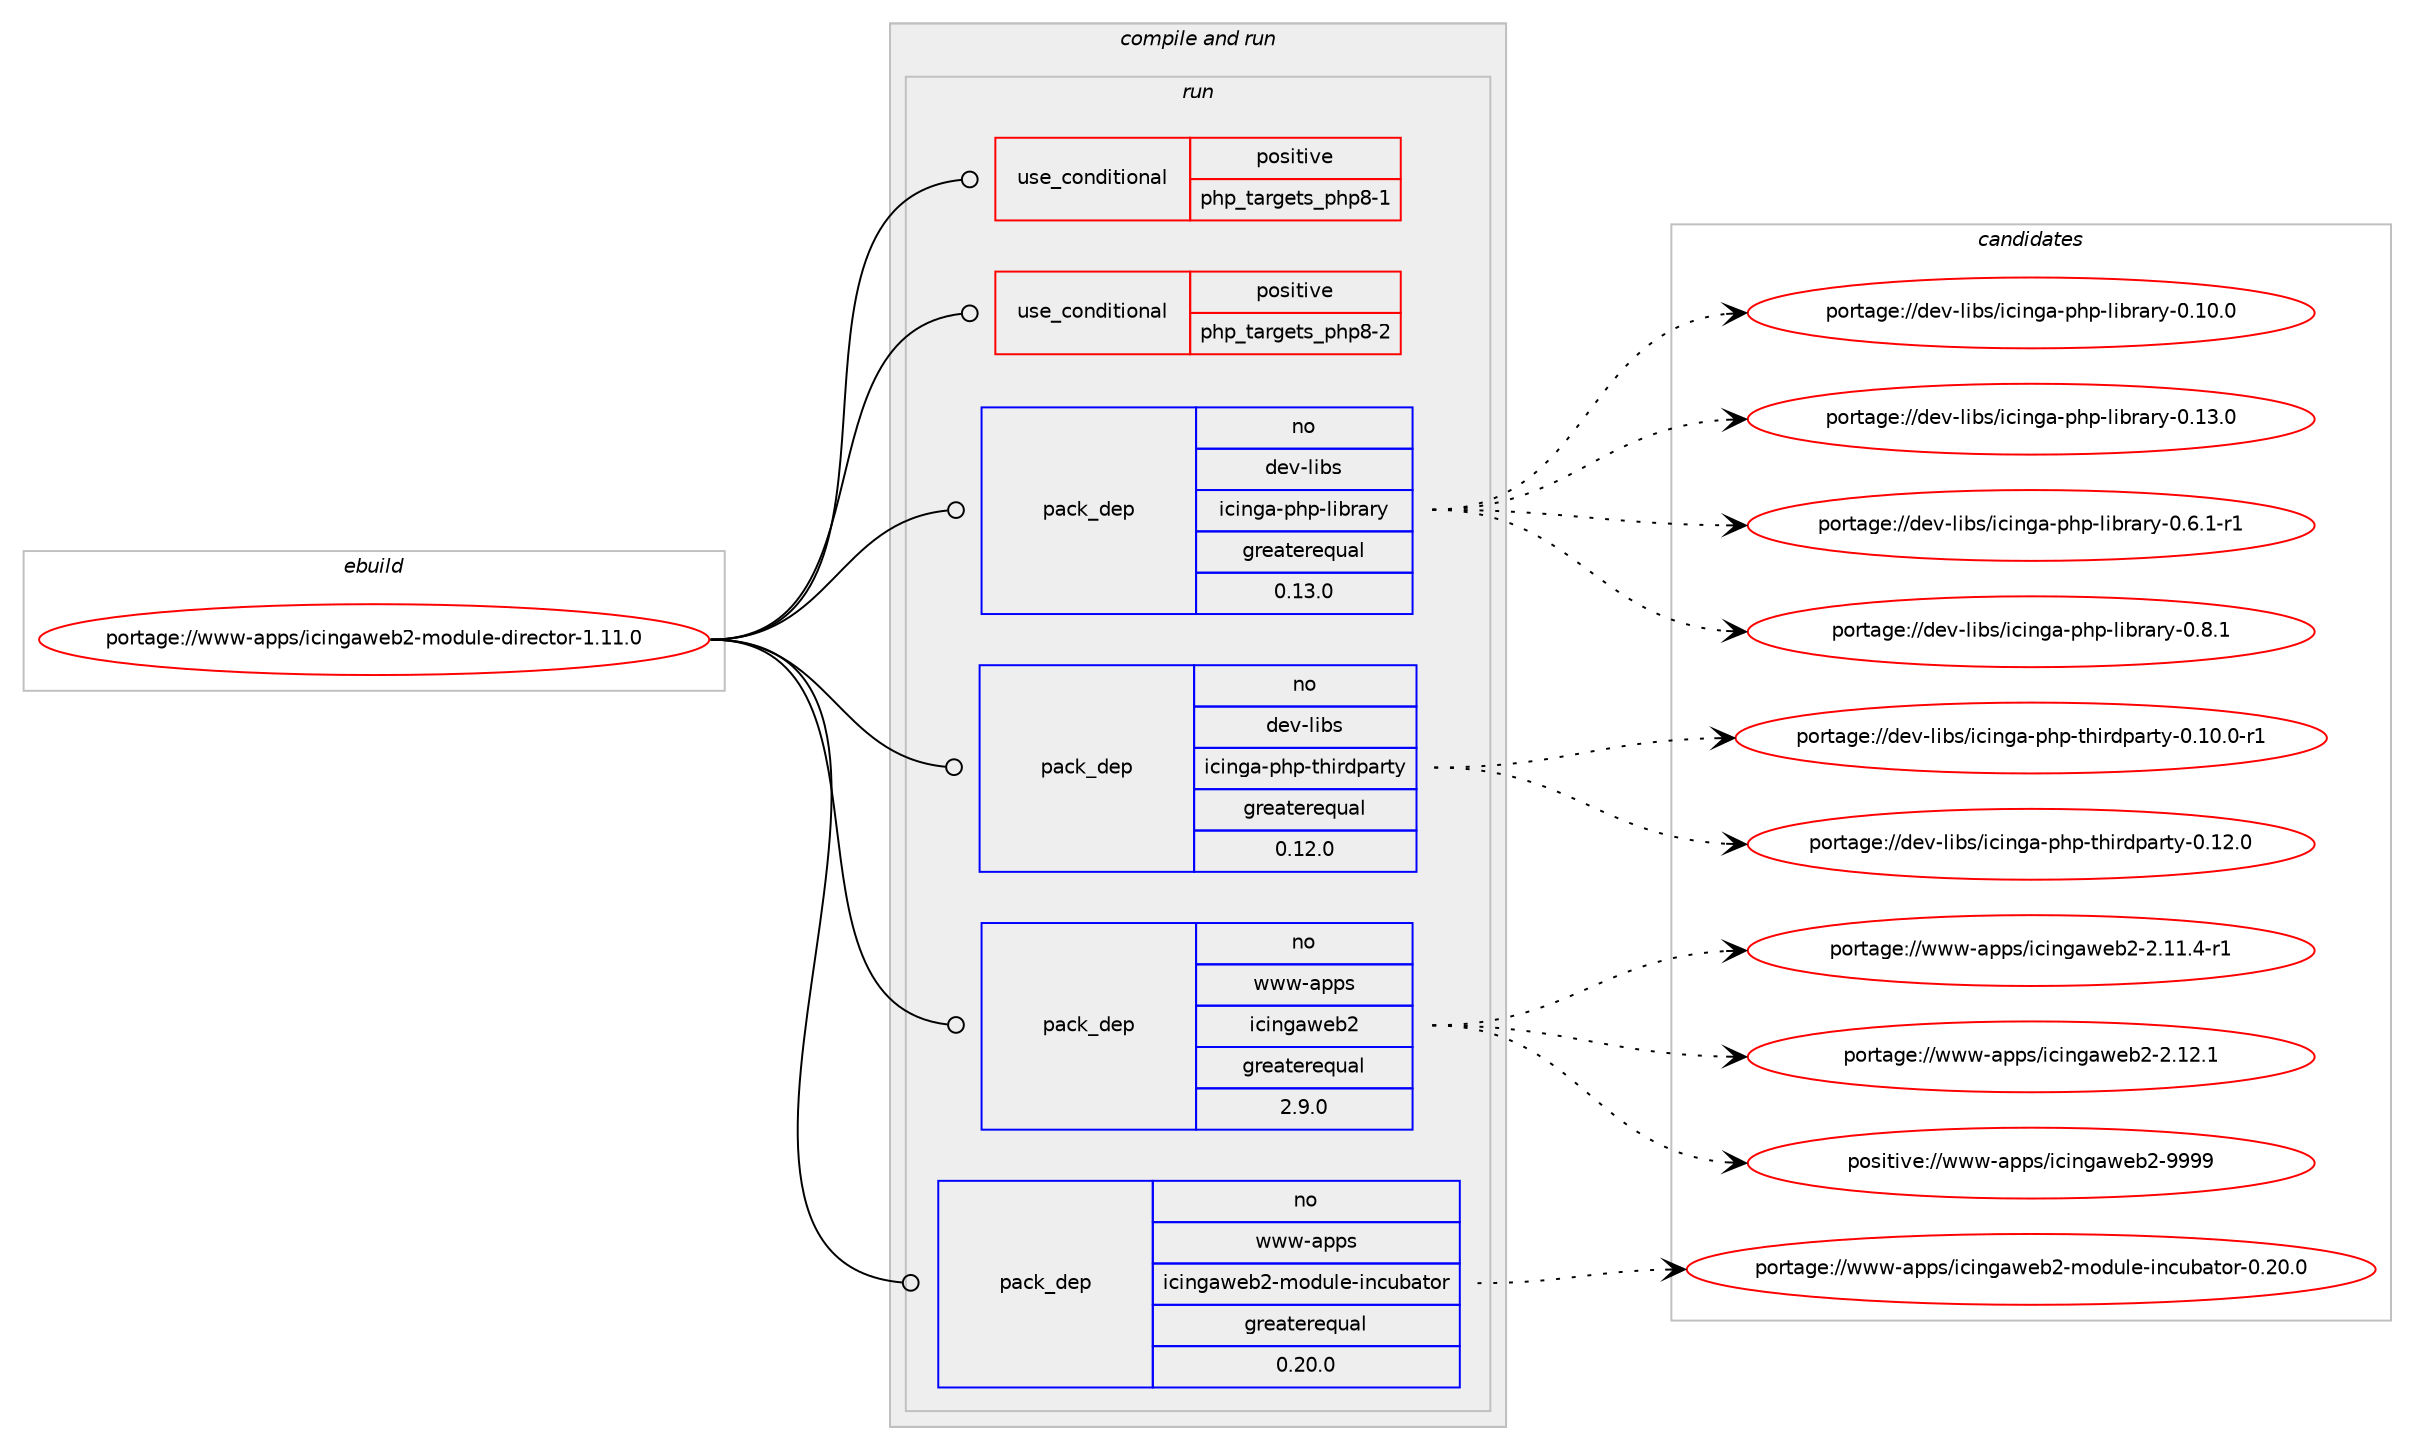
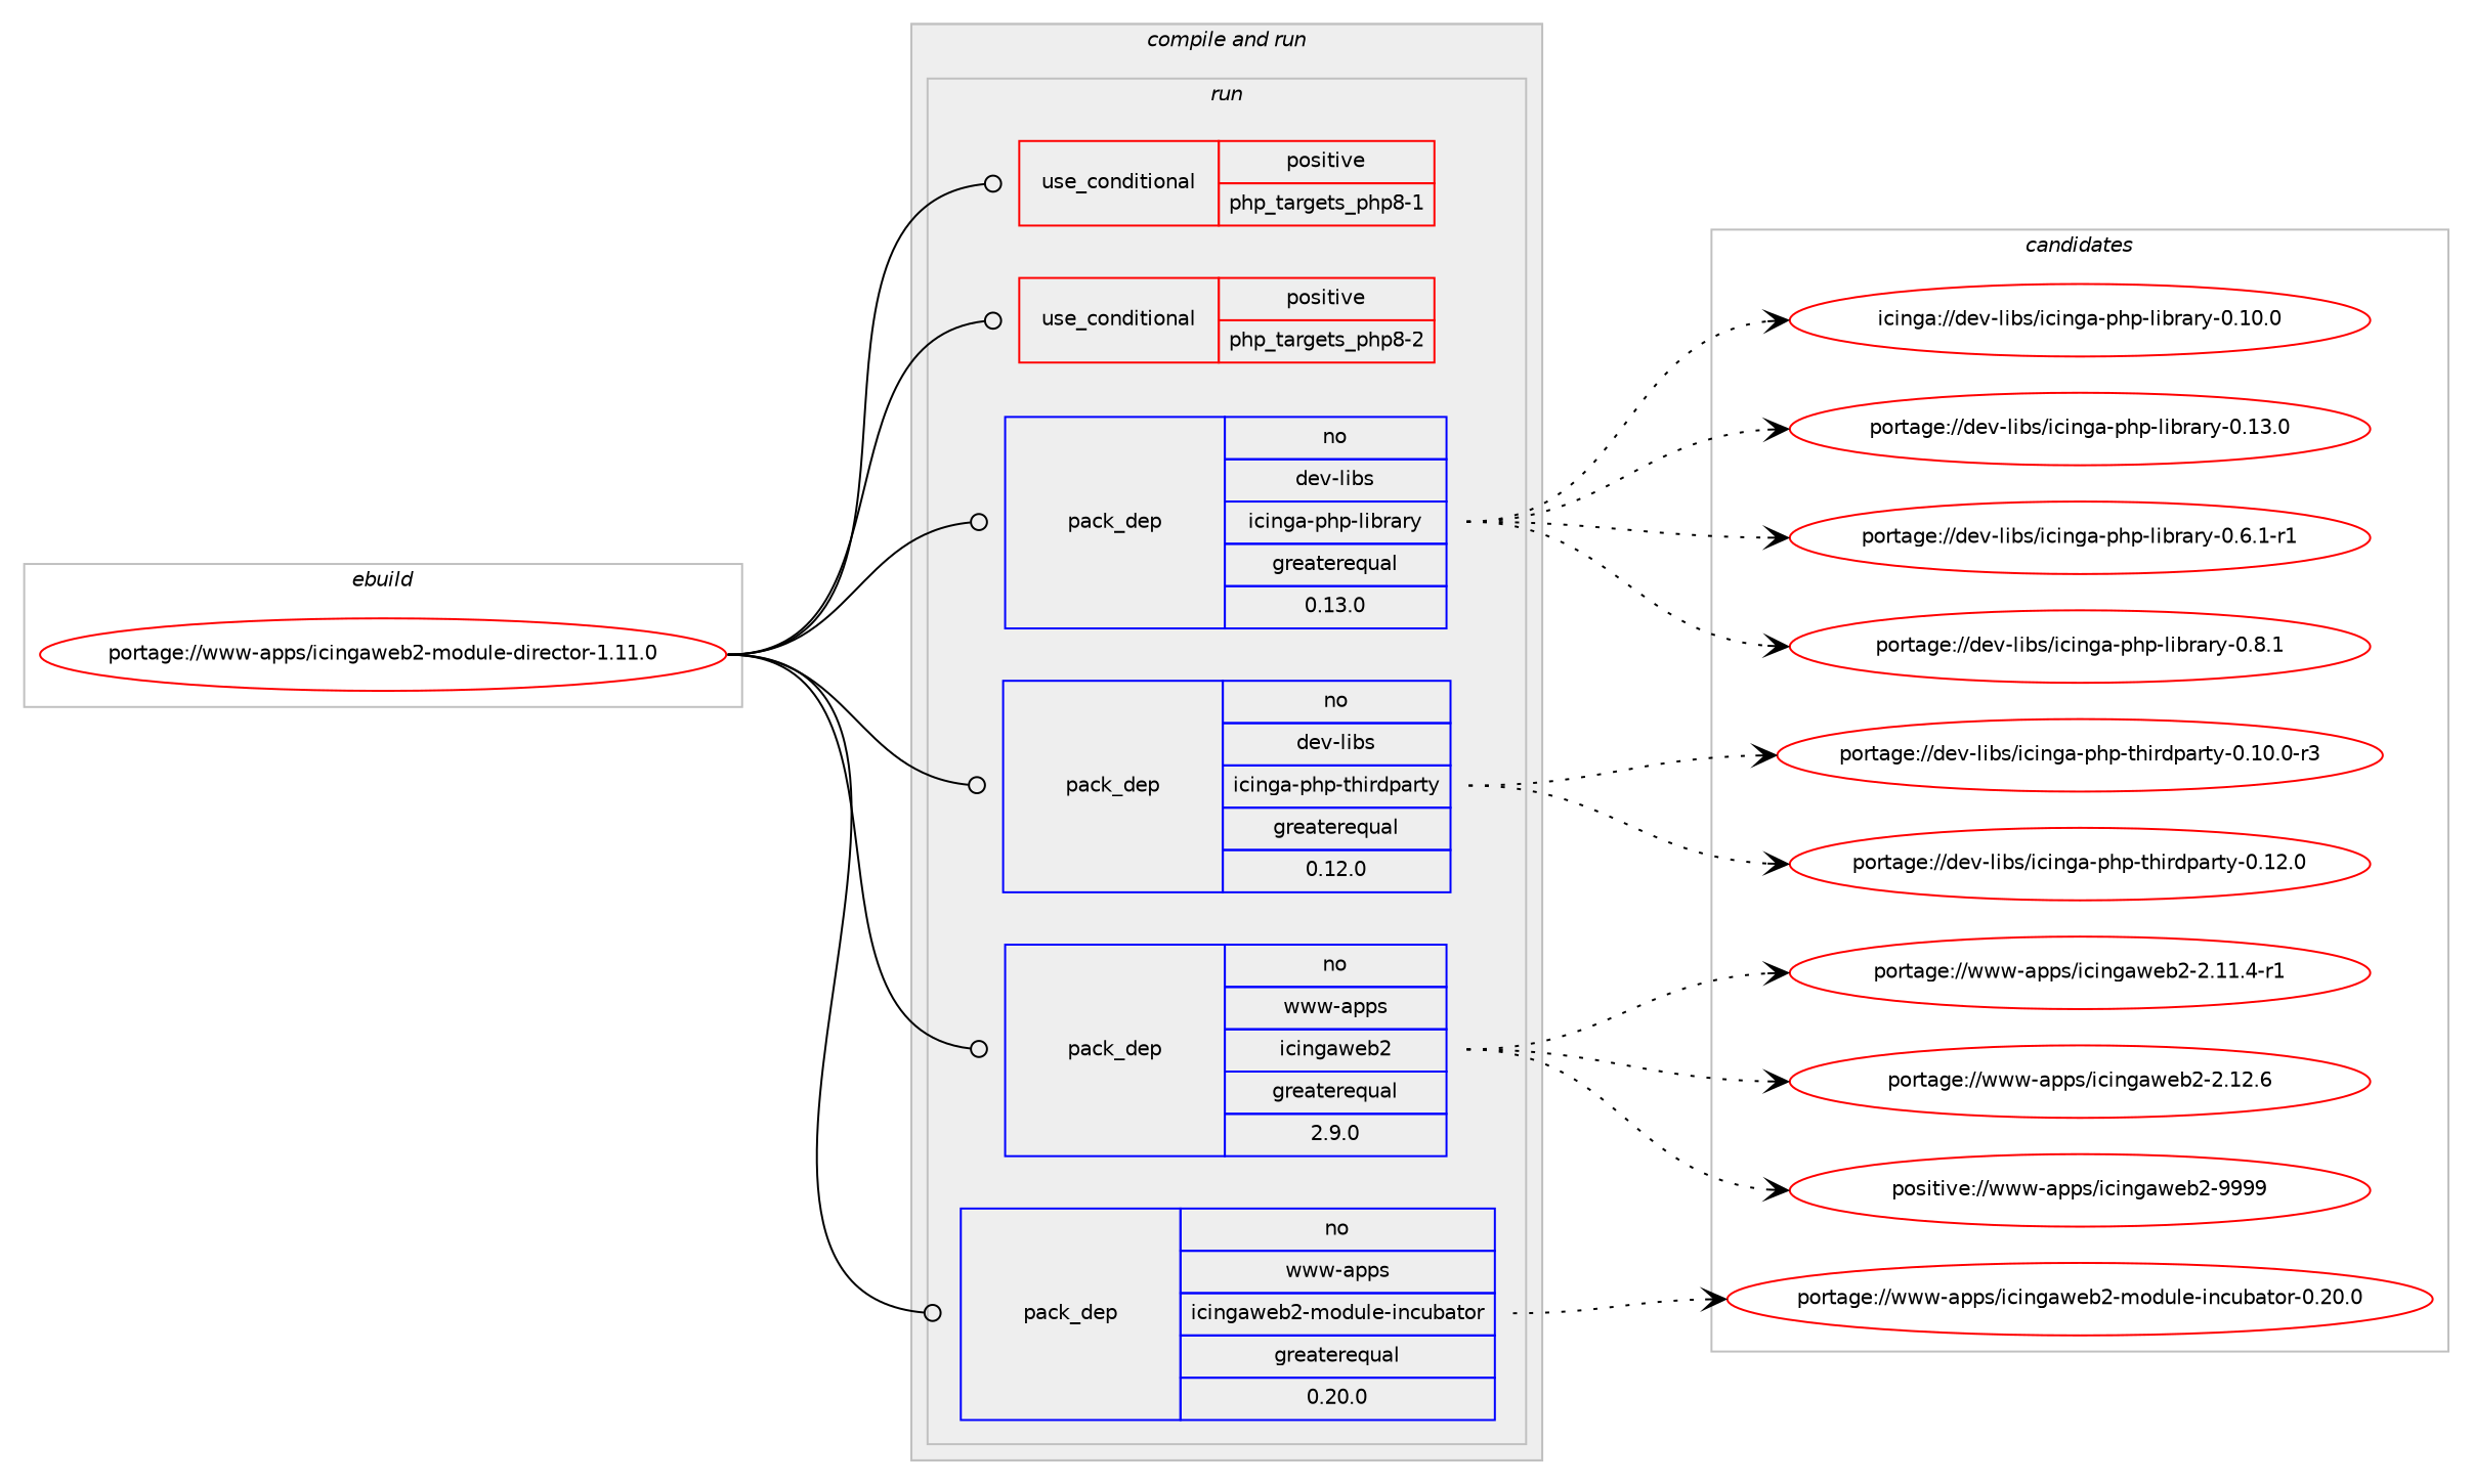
  digraph {
    compound=true
    concentrate=true
    fontname=Helvetica
    fontsize=10
    newrank=true
    rankdir=LR
    ranksep=1.5
    node [color=red fontname=Helvetica fontsize=10]
    edge [arrowhead=vee headport=w style=dotted tailport=e weight=100]
    n1 [label="portage://www-apps/icingaweb2-module-director-1.11.0" width=4]
    n2 [label=<<TABLE BORDER="0" CELLBORDER="1" CELLSPACING="0" CELLPADDING="4"><TR><TD ROWSPAN="3" CELLPADDING="10">use_conditional</TD></TR><TR><TD>positive</TD></TR><TR><TD>php_targets_php8-1</TD></TR></TABLE>> shape=none]
    n3 [label=<<TABLE BORDER="0" CELLBORDER="1" CELLSPACING="0" CELLPADDING="4"><TR><TD ROWSPAN="3" CELLPADDING="10">use_conditional</TD></TR><TR><TD>positive</TD></TR><TR><TD>php_targets_php8-2</TD></TR></TABLE>> shape=none]
    n4 [color=blue label=<<TABLE BORDER="0" CELLBORDER="1" CELLSPACING="0" CELLPADDING="4" WIDTH="220"><TR><TD ROWSPAN="6" CELLPADDING="30">pack_dep</TD></TR><TR><TD WIDTH="110">no</TD></TR><TR><TD>dev-libs</TD></TR><TR><TD>icinga-php-library</TD></TR><TR><TD>greaterequal</TD></TR><TR><TD>0.13.0</TD></TR></TABLE>> shape=none]
    n5 [color=blue label=<<TABLE BORDER="0" CELLBORDER="1" CELLSPACING="0" CELLPADDING="4" WIDTH="220"><TR><TD ROWSPAN="6" CELLPADDING="30">pack_dep</TD></TR><TR><TD WIDTH="110">no</TD></TR><TR><TD>dev-libs</TD></TR><TR><TD>icinga-php-thirdparty</TD></TR><TR><TD>greaterequal</TD></TR><TR><TD>0.12.0</TD></TR></TABLE>> shape=none]
    n6 [color=blue label=<<TABLE BORDER="0" CELLBORDER="1" CELLSPACING="0" CELLPADDING="4" WIDTH="220"><TR><TD ROWSPAN="6" CELLPADDING="30">pack_dep</TD></TR><TR><TD WIDTH="110">no</TD></TR><TR><TD>www-apps</TD></TR><TR><TD>icingaweb2</TD></TR><TR><TD>greaterequal</TD></TR><TR><TD>2.9.0</TD></TR></TABLE>> shape=none]
    n7 [color=blue label=<<TABLE BORDER="0" CELLBORDER="1" CELLSPACING="0" CELLPADDING="4" WIDTH="220"><TR><TD ROWSPAN="6" CELLPADDING="30">pack_dep</TD></TR><TR><TD WIDTH="110">no</TD></TR><TR><TD>www-apps</TD></TR><TR><TD>icingaweb2-module-incubator</TD></TR><TR><TD>greaterequal</TD></TR><TR><TD>0.20.0</TD></TR></TABLE>> shape=none]
-   n8 [label="portage://dev-libs/icinga-php-library-0.10.0" width=4]
+   n8 [label="icinga://dev-libs/icinga-php-library-0.10.0" width=4]
    n9 [label="portage://dev-libs/icinga-php-library-0.13.0" width=4]
    n10 [label="portage://dev-libs/icinga-php-library-0.6.1-r1" width=4]
    n11 [label="portage://dev-libs/icinga-php-library-0.8.1" width=4]
-   n12 [label="portage://dev-libs/icinga-php-thirdparty-0.10.0-r1" width=4]
+   n12 [label="portage://dev-libs/icinga-php-thirdparty-0.10.0-r3" width=4]
    n13 [label="portage://dev-libs/icinga-php-thirdparty-0.12.0" width=4]
    n14 [label="portage://www-apps/icingaweb2-2.11.4-r1" width=4]
-   n15 [label="portage://www-apps/icingaweb2-2.12.1" width=4]
+   n15 [label="portage://www-apps/icingaweb2-2.12.6" width=4]
    n16 [label="positive://www-apps/icingaweb2-9999" width=4]
    n17 [label="portage://www-apps/icingaweb2-module-incubator-0.20.0" width=4]
    subgraph cluster_1 {
      color=gray
      label=<<i>ebuild</i>>
      rank=same
      n1
    }
    subgraph cluster_2 {
      color=gray
      label=<<i>dependencies</i>>
      subgraph cluster_3 {
        color=gray
        fillcolor="#eeeeee"
        label=<<i>compile</i>>
        style=filled
      }
      subgraph cluster_4 {
        color=gray
        fillcolor="#eeeeee"
        label=<<i>compile and run</i>>
        style=filled
      }
      subgraph cluster_5 {
        color=gray
        fillcolor="#eeeeee"
        label=<<i>run</i>>
        style=filled
        subgraph sub_6 {
          color=gray
          fillcolor="#eeeeee"
          label=<<i>run</i>>
          style=filled
          n2
        }
        subgraph sub_7 {
          color=gray
          fillcolor="#eeeeee"
          label=<<i>run</i>>
          style=filled
          n3
        }
        subgraph sub_8 {
          color=gray
          fillcolor="#eeeeee"
          label=<<i>run</i>>
          style=filled
          n4
        }
        subgraph sub_9 {
          color=gray
          fillcolor="#eeeeee"
          label=<<i>run</i>>
          style=filled
          n5
        }
        subgraph sub_10 {
          color=gray
          fillcolor="#eeeeee"
          label=<<i>run</i>>
          style=filled
          n6
        }
        subgraph sub_11 {
          color=gray
          fillcolor="#eeeeee"
          label=<<i>run</i>>
          style=filled
          n7
        }
      }
    }
    subgraph cluster_12 {
      color=gray
      label=<<i>candidates</i>>
      rank=same
      subgraph sub_13 {
        color=black
        label=<<i>candidates</i>>
        nodesep=1
        rank=same
        n8
        n9
        n10
        n11
      }
      subgraph sub_14 {
        color=black
        label=<<i>candidates</i>>
        nodesep=1
        rank=same
        n12
        n13
      }
      subgraph sub_15 {
        color=black
        label=<<i>candidates</i>>
        nodesep=1
        rank=same
        n14
        n15
        n16
      }
      subgraph sub_16 {
        color=black
        label=<<i>candidates</i>>
        nodesep=1
        rank=same
        n17
      }
    }
    n1 -> n2 [arrowhead=odot style=solid weight=20]
    n1 -> n3 [arrowhead=odot style=solid weight=20]
    n1 -> n4 [arrowhead=odot style=solid weight=20]
    n1 -> n5 [arrowhead=odot style=solid weight=20]
    n1 -> n6 [arrowhead=odot style=solid weight=20]
    n1 -> n7 [arrowhead=odot style=solid weight=20]
    n4 -> n8
    n4 -> n9
    n4 -> n10
    n4 -> n11
    n5 -> n12
    n5 -> n13
    n6 -> n14
    n6 -> n15
    n6 -> n16
    n7 -> n17
  }
